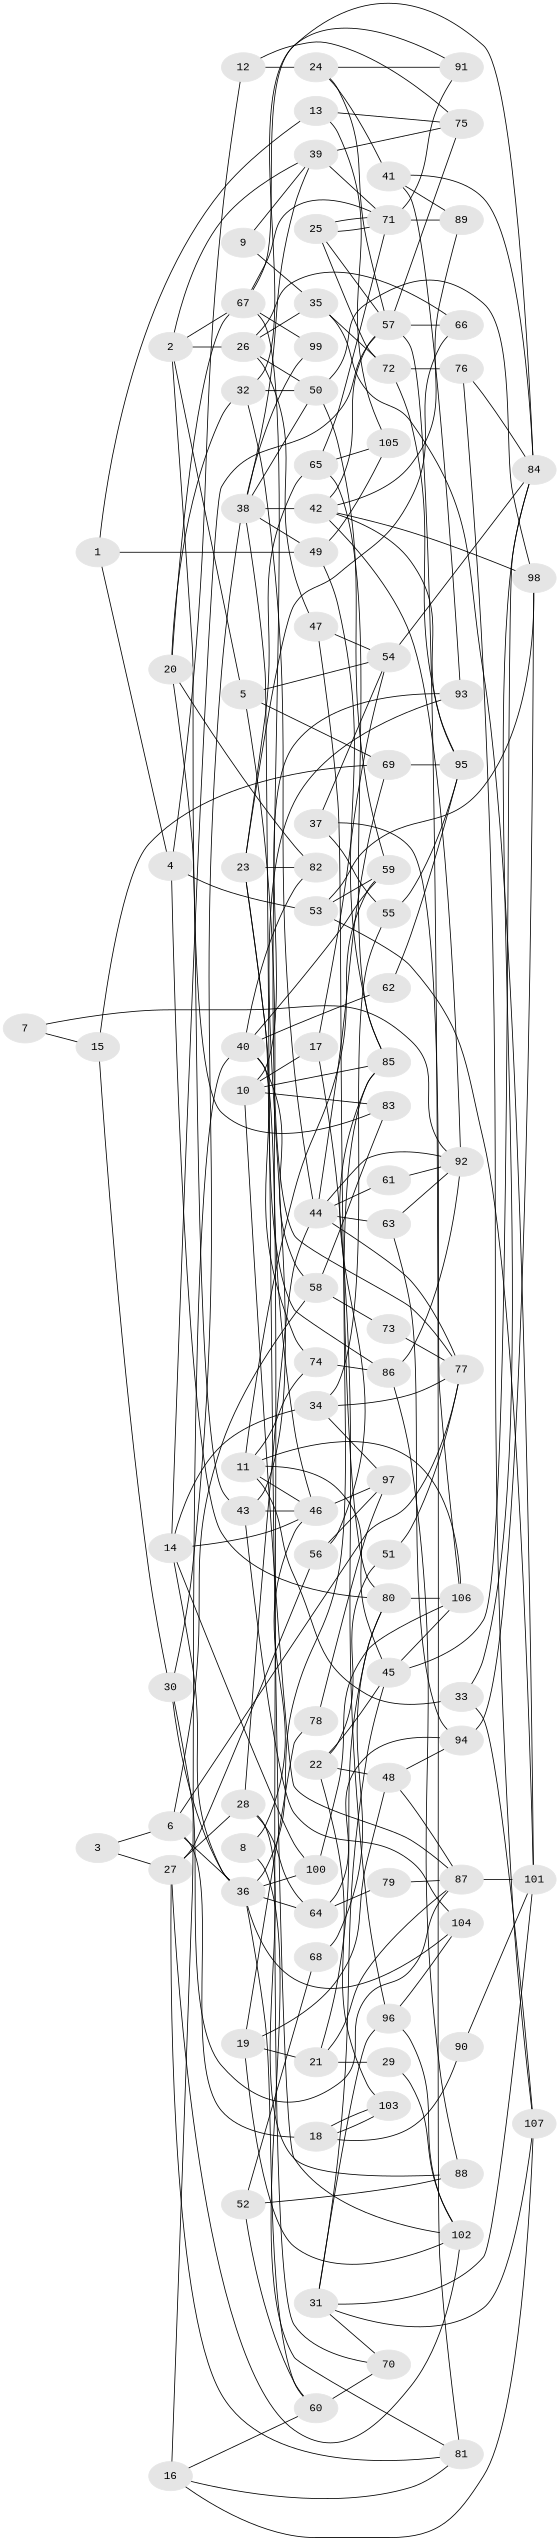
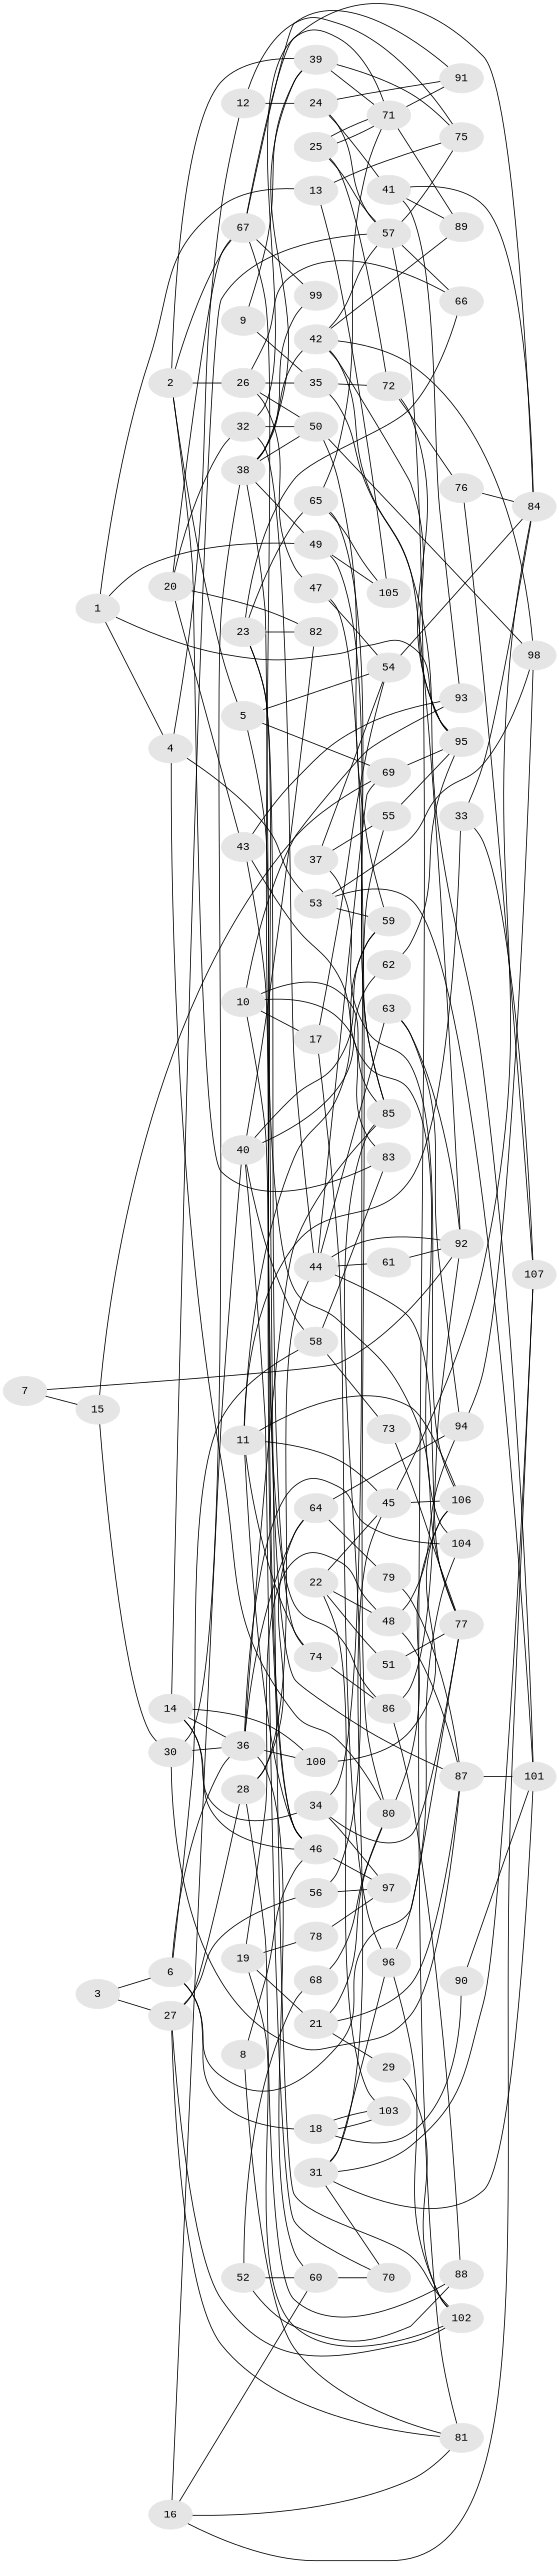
  graph {
    fontname="Liberation Mono"
    rankdir=LR
    node [color=gray90 fontname="Liberation Mono" style=filled]
    edge [fontname="Liberation Mono"]
    1
    4
    13
    49
    95
    12
    53
    80
    75
    105
    85
    2
    5
    26
    39
    67
    83
    46
    54
    69
    35
    66
    47
    50
    71
    77
    91
    99
    3
    6
    27
    18
    36
    58
    81
    102
    28
    56
    24
    59
    101
    98
    106
    97
    84
    103
    90
    100
    60
    64
    104
    73
    7
    15
    92
    30
    8
    9
    72
    10
    17
    87
    93
    96
    11
    33
    45
    74
    107
    86
    57
    41
    14
    34
    55
    38
    16
    40
    82
    70
    62
    19
    21
    48
    78
    29
    94
    20
    32
    43
    44
    22
    51
    23
    65
    88
    89
    25
    76
    61
    63
    79
    42
    31
    37
    52
    68
    1 -- 4
    1 -- 13
    1 -- 49
+   1 -- 95
    4 -- 12
    4 -- 53
    4 -- 80
    13 -- 75
    13 -- 105
    49 -- 105
    49 -- 85
    12 -- 75
    12 -- 24
    53 -- 59
    53 -- 101
    53 -- 98
    80 -- 106
    2 -- 5
    2 -- 26
    2 -- 39
    2 -- 67
    2 -- 83
    5 -- 46
    5 -- 54
    5 -- 69
    26 -- 35
    26 -- 66
    26 -- 47
    26 -- 50
    39 -- 75
    39 -- 71
    67 -- 71
    67 -- 77
    67 -- 91
    67 -- 99
    46 -- 97
    54 -- 84
    69 -- 95
    35 -- 101
    35 -- 72
    47 -- 80
    47 -- 54
    50 -- 59
    50 -- 98
    71 -- 91
    71 -- 89
    3 -- 6
    3 -- 27
    6 -- 77
    6 -- 18
    6 -- 36
    6 -- 58
    27 -- 81
    27 -- 102
    27 -- 28
    27 -- 56
    18 -- 103
    18 -- 103
    18 -- 90
    36 -- 85
    36 -- 100
    36 -- 60
    36 -- 64
    36 -- 104
    58 -- 83
    58 -- 73
    28 -- 64
    28 -- 44
    28 -- 88
    56 -- 85
    56 -- 97
    24 -- 91
    24 -- 57
    24 -- 41
    90 -- 101
    100 -- 106
    60 -- 70
    64 -- 94
    64 -- 79
    73 -- 77
    7 -- 15
    7 -- 92
    15 -- 69
    15 -- 30
    30 -- 36
    30 -- 87
    30 -- 38
    8 -- 46
    8 -- 81
    9 -- 39
    9 -- 35
    72 -- 95
    72 -- 76
    10 -- 85
    10 -- 83
    10 -- 17
    10 -- 87
    10 -- 93
    17 -- 54
    17 -- 96
    87 -- 101
    96 -- 102
    96 -- 104
    11 -- 46
    11 -- 59
    11 -- 106
    11 -- 33
    11 -- 45
    11 -- 74
    33 -- 84
    33 -- 107
    45 -- 106
    45 -- 84
    74 -- 86
    86 -- 92
    86 -- 88
    57 -- 75
    57 -- 66
    57 -- 81
    41 -- 84
    41 -- 93
    41 -- 89
    14 -- 46
    14 -- 36
    14 -- 100
    14 -- 57
    14 -- 34
    34 -- 77
    34 -- 97
    34 -- 55
    55 -- 95
    38 -- 49
    38 -- 39
    38 -- 50
    38 -- 99
    38 -- 102
    38 -- 42
    16 -- 81
    16 -- 60
    16 -- 107
    16 -- 40
    40 -- 58
    40 -- 59
    40 -- 82
    40 -- 70
    40 -- 62
    62 -- 95
    19 -- 102
    19 -- 21
    19 -- 48
    19 -- 78
    21 -- 80
    21 -- 87
    21 -- 29
    48 -- 87
    48 -- 94
    78 -- 97
    29 -- 102
    94 -- 98
    20 -- 67
    20 -- 82
    20 -- 32
    20 -- 43
    32 -- 50
    32 -- 84
    32 -- 44
    43 -- 46
    43 -- 104
    43 -- 93
    44 -- 69
    44 -- 77
    44 -- 92
    44 -- 61
    44 -- 63
    22 -- 103
    22 -- 45
    22 -- 48
    22 -- 51
    51 -- 77
    23 -- 66
    23 -- 74
    23 -- 86
    23 -- 82
    23 -- 65
    65 -- 105
    65 -- 85
    65 -- 71
    25 -- 71
    25 -- 71
    25 -- 72
    25 -- 57
    76 -- 84
    76 -- 107
    61 -- 92
    63 -- 92
    63 -- 94
    79 -- 87
    42 -- 95
    42 -- 98
    42 -- 92
    42 -- 57
    42 -- 89
    31 -- 101
    31 -- 96
    31 -- 45
    31 -- 107
    31 -- 70
    37 -- 54
    37 -- 106
    37 -- 55
    52 -- 60
    52 -- 88
    52 -- 68
    68 -- 80
  }
